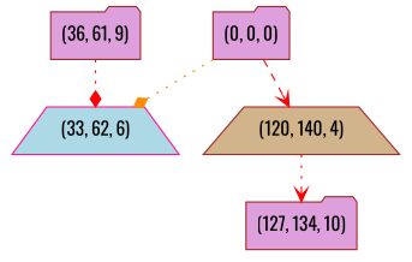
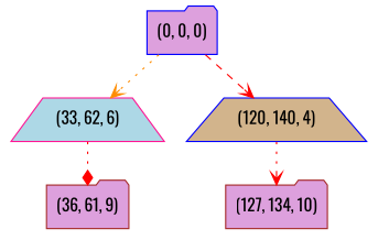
  digraph {
    fontname=Oswald
    node [color=blue fillcolor=plum fontname=Oswald shape=folder style=filled]
    edge [arrowhead=diamond color=red fontname=Oswald style=dotted]
-   "(0, 0, 0)" [color=brown]
+   "(0, 0, 0)"
    "(33, 62, 6)" [color=deeppink fillcolor=lightblue shape=trapezium]
-   "(120, 140, 4)" [color=brown fillcolor=tan shape=trapezium]
+   "(120, 140, 4)" [fillcolor=tan shape=trapezium]
    n4 [color=brown label="(36, 61, 9)"]
    "(127, 134, 10)" [color=brown]
-   "(0, 0, 0)" -> "(33, 62, 6)" [color=darkorange]
+   "(0, 0, 0)" -> "(33, 62, 6)" [arrowhead=vee color=darkorange]
    "(0, 0, 0)" -> "(120, 140, 4)" [arrowhead=vee style=dashed]
-   n4 -> "(33, 62, 6)"
+   "(33, 62, 6)" -> n4
    "(120, 140, 4)" -> "(127, 134, 10)" [arrowhead=vee]
  }
